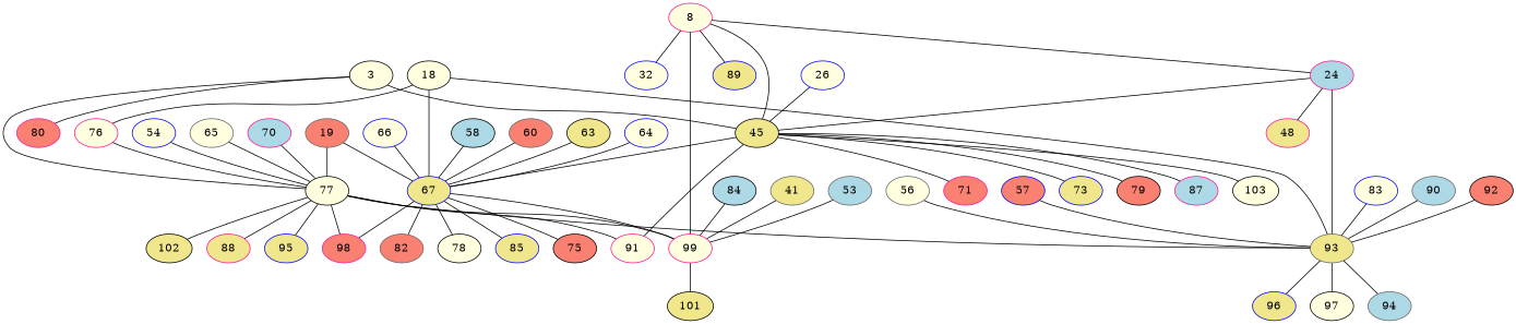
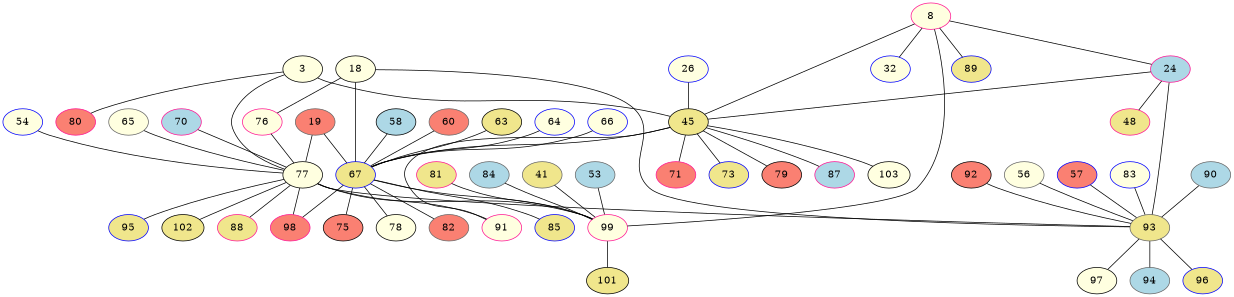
  graph {
    node [color=black fillcolor=lightyellow style=filled]
    3 [super="+2"]
    45 [fillcolor=khaki super="+38"]
    77 [super="+62+20+33+34+36+47+52"]
    80 [color=deeppink fillcolor=salmon super="+61"]
    67 [color=blue fillcolor=khaki super="+14+15+40"]
    71 [color=deeppink fillcolor=salmon]
    73 [color=blue fillcolor=khaki]
    79 [fillcolor=salmon super="+29"]
    87 [color=deeppink fillcolor=lightblue]
    91 [color=deeppink]
    103
    99 [color=deeppink super="+9+69+10"]
    93 [color=gray40 fillcolor=khaki super="+23+25+28+55"]
    98 [color=deeppink fillcolor=salmon super="+31"]
    88 [color=deeppink fillcolor=khaki]
    95 [color=blue fillcolor=khaki]
    102 [fillcolor=khaki]
    8 [color=deeppink super="+6"]
    24 [color=deeppink fillcolor=lightblue super="+22"]
    32 [color=blue]
    89 [color=blue fillcolor=khaki super="+46+72"]
    48 [color=deeppink fillcolor=khaki]
    101 [fillcolor=khaki super="+100"]
    n24 [label=18 super="+11"]
    76 [color=deeppink super="+43"]
    75 [fillcolor=salmon super="+35"]
    78 [super="+49"]
    82 [color=gray40 fillcolor=salmon]
    85 [color=blue fillcolor=khaki]
    94 [color=gray40 fillcolor=lightblue super="+68"]
    96 [color=blue fillcolor=khaki]
    97 [super="+70"]
    19 [color=gray40 fillcolor=salmon super="+18"]
    26 [color=blue]
    41 [color=gray40 fillcolor=khaki]
    53 [color=gray40 fillcolor=lightblue]
    54 [color=blue super="+44"]
    56 [color=gray40]
    57 [color=blue fillcolor=salmon]
    58 [fillcolor=lightblue]
    60 [color=gray40 fillcolor=salmon]
    63 [fillcolor=khaki]
    64 [color=blue]
    65 [color=gray40]
    66 [color=blue]
    n46 [color=deeppink fillcolor=lightblue label=70]
+   81 [color=deeppink fillcolor=khaki]
    83 [color=blue]
-   84 [fillcolor=lightblue super="+59"]
+   84 [color=gray40 fillcolor=lightblue super="+59"]
    90 [color=gray40 fillcolor=lightblue super="+86"]
    92 [fillcolor=salmon]
    3 -- 45 [weight=6]
    3 -- 77
    3 -- 80
    45 -- 67 [weight=2]
    45 -- 71
    45 -- 73
    45 -- 79
    45 -- 87
    45 -- 91
    45 -- 103
    77 -- 91
    77 -- 99 [weight=2]
    77 -- 93 [weight=2]
    77 -- 98
    77 -- 88
    77 -- 95
    77 -- 102
    67 -- 99
    67 -- 98
    67 -- 75
    67 -- 78
    67 -- 82
    67 -- 85
    99 -- 101
    93 -- 94
    93 -- 96
    93 -- 97
    8 -- 45
    8 -- 99 [weight=6]
    8 -- 24
    8 -- 32
    8 -- 89
    24 -- 45 [weight=2]
    24 -- 93 [weight=6]
    24 -- 48
    n24 -- 67 [weight=6]
    n24 -- 93
    n24 -- 76
    76 -- 77
    19 -- 77 [weight=6]
    19 -- 67 [weight=2]
    26 -- 45
    41 -- 99
    53 -- 99
    54 -- 77
    56 -- 93
    57 -- 93
    58 -- 67
    60 -- 67
    63 -- 67
    64 -- 67
    65 -- 77
    66 -- 67
    n46 -- 77
+   81 -- 99
    83 -- 93
    84 -- 99
    90 -- 93
    92 -- 93
  }
